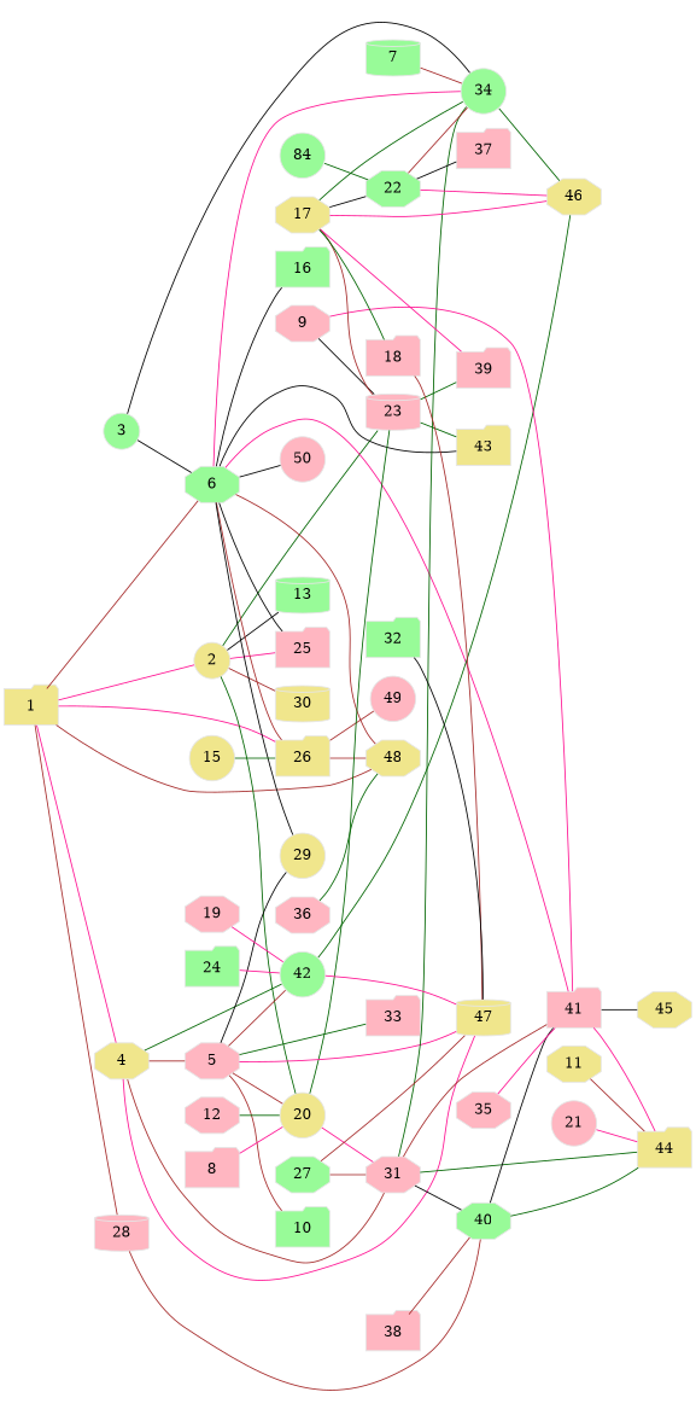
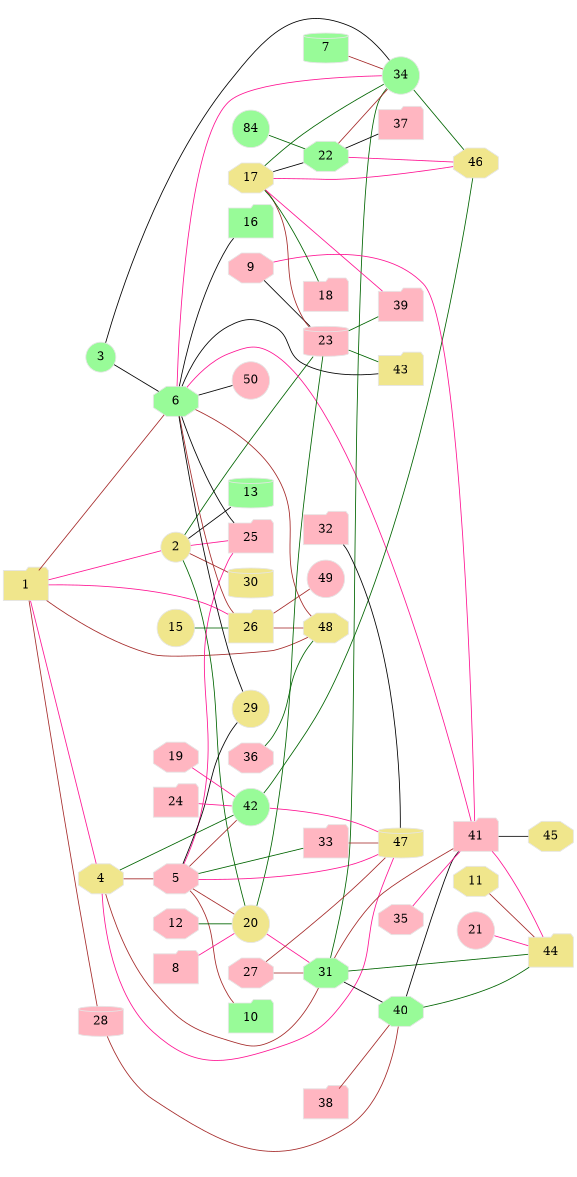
  graph {
    rankdir=LR
    node [color=gray90 fillcolor=lightpink shape=octagon style=filled]
    edge [color=brown weight=1.0]
    1 [fillcolor=khaki shape=folder]
    2 [fillcolor=khaki shape=circle]
    4 [fillcolor=khaki]
    6 [fillcolor=palegreen]
    26 [fillcolor=khaki shape=folder]
    28 [shape=cylinder]
    48 [fillcolor=khaki]
    13 [fillcolor=palegreen shape=cylinder]
    20 [fillcolor=khaki shape=circle]
    23 [shape=cylinder]
    25 [shape=folder]
    30 [fillcolor=khaki shape=cylinder]
    5
-   31
+   31 [fillcolor=palegreen]
    42 [fillcolor=palegreen shape=circle]
    47 [fillcolor=khaki shape=cylinder]
    34 [fillcolor=palegreen shape=circle]
    29 [fillcolor=khaki shape=circle]
    16 [fillcolor=palegreen shape=folder]
    41 [shape=folder]
    43 [fillcolor=khaki shape=folder]
    50 [shape=circle]
    49 [shape=circle]
    40 [fillcolor=palegreen]
    39 [shape=folder]
    3 [fillcolor=palegreen shape=circle]
    46 [fillcolor=khaki]
    10 [fillcolor=palegreen shape=folder]
    33 [shape=folder]
    44 [fillcolor=khaki shape=folder]
    45 [fillcolor=khaki]
    7 [fillcolor=palegreen shape=cylinder]
    8 [shape=folder]
    9
    11 [fillcolor=khaki]
    12
    n37 [fillcolor=palegreen label=84 shape=circle]
    22 [fillcolor=palegreen]
    37 [shape=folder]
    15 [fillcolor=khaki shape=circle]
    17 [fillcolor=khaki]
    18 [shape=folder]
    19
    21 [shape=circle]
-   24 [fillcolor=palegreen shape=folder]
-   27 [fillcolor=palegreen]
-   32 [fillcolor=palegreen shape=folder]
+   24 [shape=folder]
+   27
+   32 [shape=folder]
    35
    36
    38 [shape=folder]
    1 -- 2 [color=deeppink]
    1 -- 4 [color=deeppink]
    1 -- 6
    1 -- 26 [color=deeppink weight=2.0]
    1 -- 28
    1 -- 48
    2 -- 13 [color=black]
    2 -- 20 [color=darkgreen weight=4.0]
    2 -- 23 [color=darkgreen weight=2.0]
    2 -- 25 [color=deeppink]
    2 -- 30
    4 -- 5 [weight=2.0]
    4 -- 31
    4 -- 42 [color=darkgreen]
    4 -- 47 [color=deeppink]
    6 -- 26 [weight=2.0]
    6 -- 48
    6 -- 25 [color=black]
    6 -- 34 [color=deeppink]
    6 -- 29 [color=black]
    6 -- 16 [color=black]
    6 -- 41 [color=deeppink]
    6 -- 43 [color=black]
    6 -- 50 [color=black]
    26 -- 48 [weight=2.0]
    26 -- 49
    28 -- 40
    20 -- 23 [color=darkgreen weight=2.0]
    20 -- 31 [color=deeppink]
    23 -- 43 [color=darkgreen]
    23 -- 39 [color=darkgreen]
    5 -- 20
+   5 -- 25 [color=deeppink]
    5 -- 42 [weight=2.0]
    5 -- 47 [color=deeppink weight=2.0]
    5 -- 29 [color=black]
    5 -- 10
    5 -- 33 [color=darkgreen]
    31 -- 34 [color=darkgreen]
    31 -- 41 [weight=2.0]
    31 -- 40 [color=black weight=2.0]
    31 -- 44 [color=darkgreen weight=2.0]
    42 -- 47 [color=deeppink]
    42 -- 46 [color=darkgreen]
    34 -- 46 [color=darkgreen weight=2.0]
    41 -- 44 [color=deeppink]
    41 -- 45 [color=black]
    40 -- 41 [color=black]
    40 -- 44 [color=darkgreen]
    3 -- 6 [color=black]
    3 -- 34 [color=black]
    7 -- 34
    8 -- 20 [color=deeppink]
    9 -- 23 [color=black]
    9 -- 41 [color=deeppink]
    11 -- 44
    12 -- 20 [color=darkgreen]
    n37 -- 22 [color=darkgreen]
    22 -- 34
    22 -- 46 [color=deeppink weight=2.0]
    22 -- 37 [color=black]
    15 -- 26 [color=darkgreen]
    17 -- 23
    17 -- 34 [color=darkgreen]
    17 -- 39 [color=deeppink]
    17 -- 46 [color=deeppink weight=2.0]
    17 -- 22 [color=black]
    17 -- 18 [color=darkgreen]
-   18 -- 47
+   33 -- 47
    19 -- 42 [color=deeppink]
    21 -- 44 [color=deeppink]
    24 -- 42 [color=deeppink]
    27 -- 31
    27 -- 47
    32 -- 47 [color=black]
    35 -- 41 [color=deeppink]
    36 -- 48 [color=darkgreen]
    38 -- 40
  }
